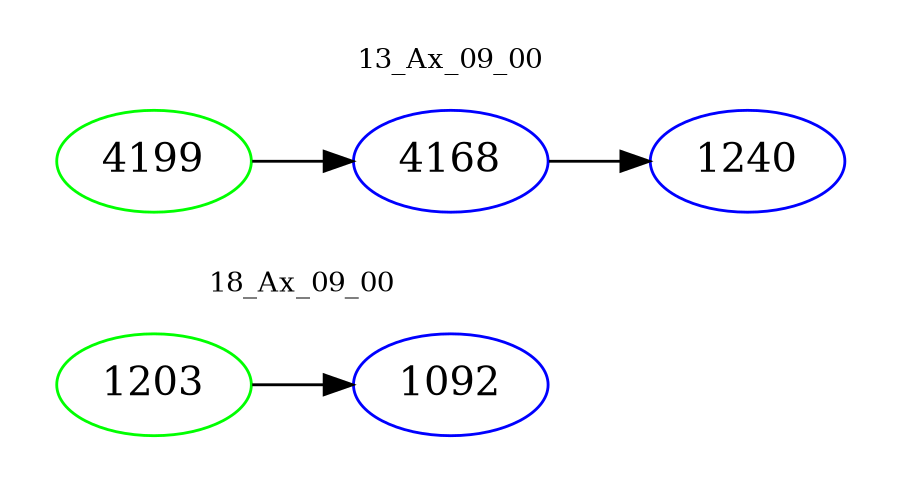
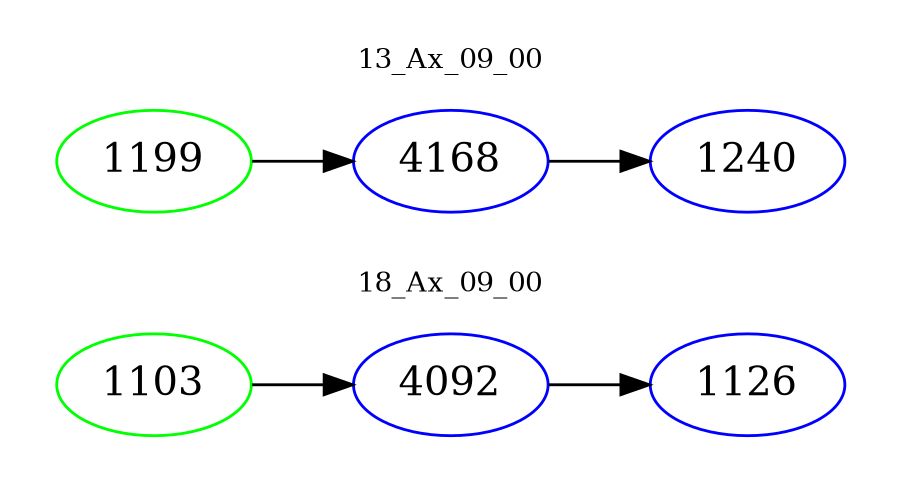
  digraph {
    rankdir=LR
    node [color=blue]
    edge [color=black]
-   n1 [color=green label=1203]
-   n2 [label=1092]
-   n4 [color=green label=4199]
+   n1 [color=green label=1103]
+   n2 [label=4092]
+   n3 [label=1126]
+   n4 [color=green label=1199]
    n5 [label=4168]
    n6 [label=1240]
    subgraph cluster_1 {
      color=white
      fontsize=10
      label="18_Ax_09_00"
      n1
      n2
+     n3
    }
    subgraph cluster_2 {
      color=white
      fontsize=10
      label="13_Ax_09_00"
      n4
      n5
      n6
    }
    n1 -> n2
+   n2 -> n3
    n4 -> n5
    n5 -> n6
  }
